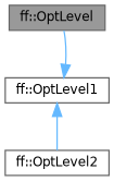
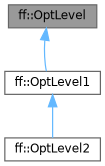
  digraph {
    node [color=gray40 fillcolor=white fontname=Helvetica fontsize=10 shape=box style=filled]
    edge [color=steelblue1 dir=back fontname=Helvetica fontsize=10 labelfontname=Helvetica labelfontsize=10 style=solid]
    n1 [fillcolor=grey60 fontcolor=black height=0.2 label="ff::OptLevel" width=0.4]
    n2 [height=0.2 label="ff::OptLevel1" width=0.4]
    n3 [height=0.2 label="ff::OptLevel2" width=0.4]
-   n2 -> n1
+   n1 -> n2
    n2 -> n3
  }
